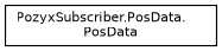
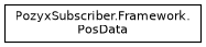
  digraph {
    rankdir=LR
-   n1 [color=black fillcolor=white fontname=Helvetica fontsize=10 height=0.2 label="PozyxSubscriber.PosData.\lPosData" shape=box style=filled width=0.4]
+   n1 [color=black fillcolor=white fontname=Helvetica fontsize=10 height=0.2 label="PozyxSubscriber.Framework.\lPosData" shape=box style=filled width=0.4]
  }
